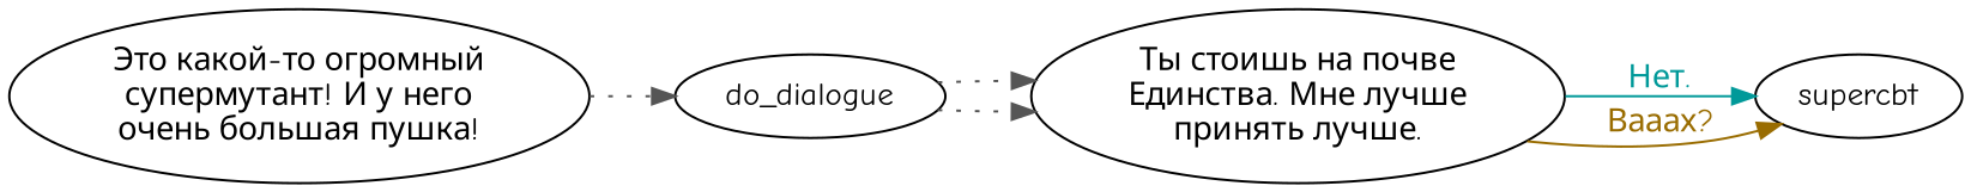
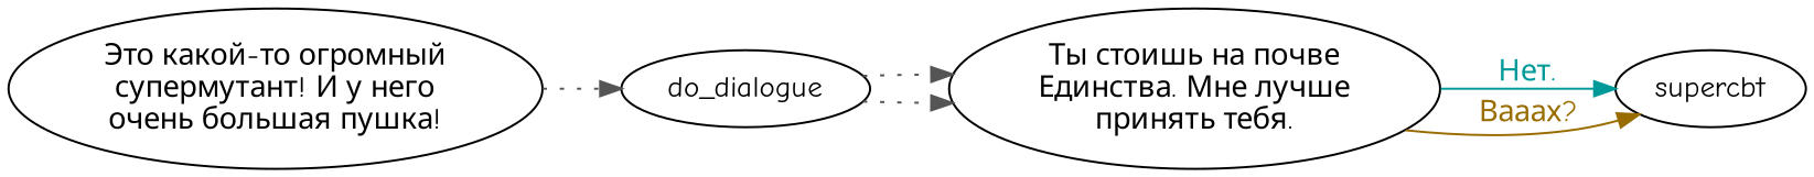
  digraph {
    fontname="Comic Neue"
    rankdir=LR
    node [color="#000000" fillcolor="#FFFFFF" fontname="Comic Neue" style=filled]
    edge [color="#555555" fontname="Comic Neue" style=dotted]
    n1 [label="Это какой-то огромный\nсупермутант! И у него\nочень большая пушка!"]
    do_dialogue
-   n3 [label="Ты стоишь на почве\nЕдинства. Мне лучше\nпринять лучше."]
+   n3 [label="Ты стоишь на почве\nЕдинства. Мне лучше\nпринять тебя."]
    supercbt
    n1 -> do_dialogue
    do_dialogue -> n3
    do_dialogue -> n3
    n3 -> supercbt [color="#009999" fontcolor="#009999" label="Нет." style=""]
    n3 -> supercbt [color="#996C00" fontcolor="#996C00" label="Вааах?" style=""]
  }
